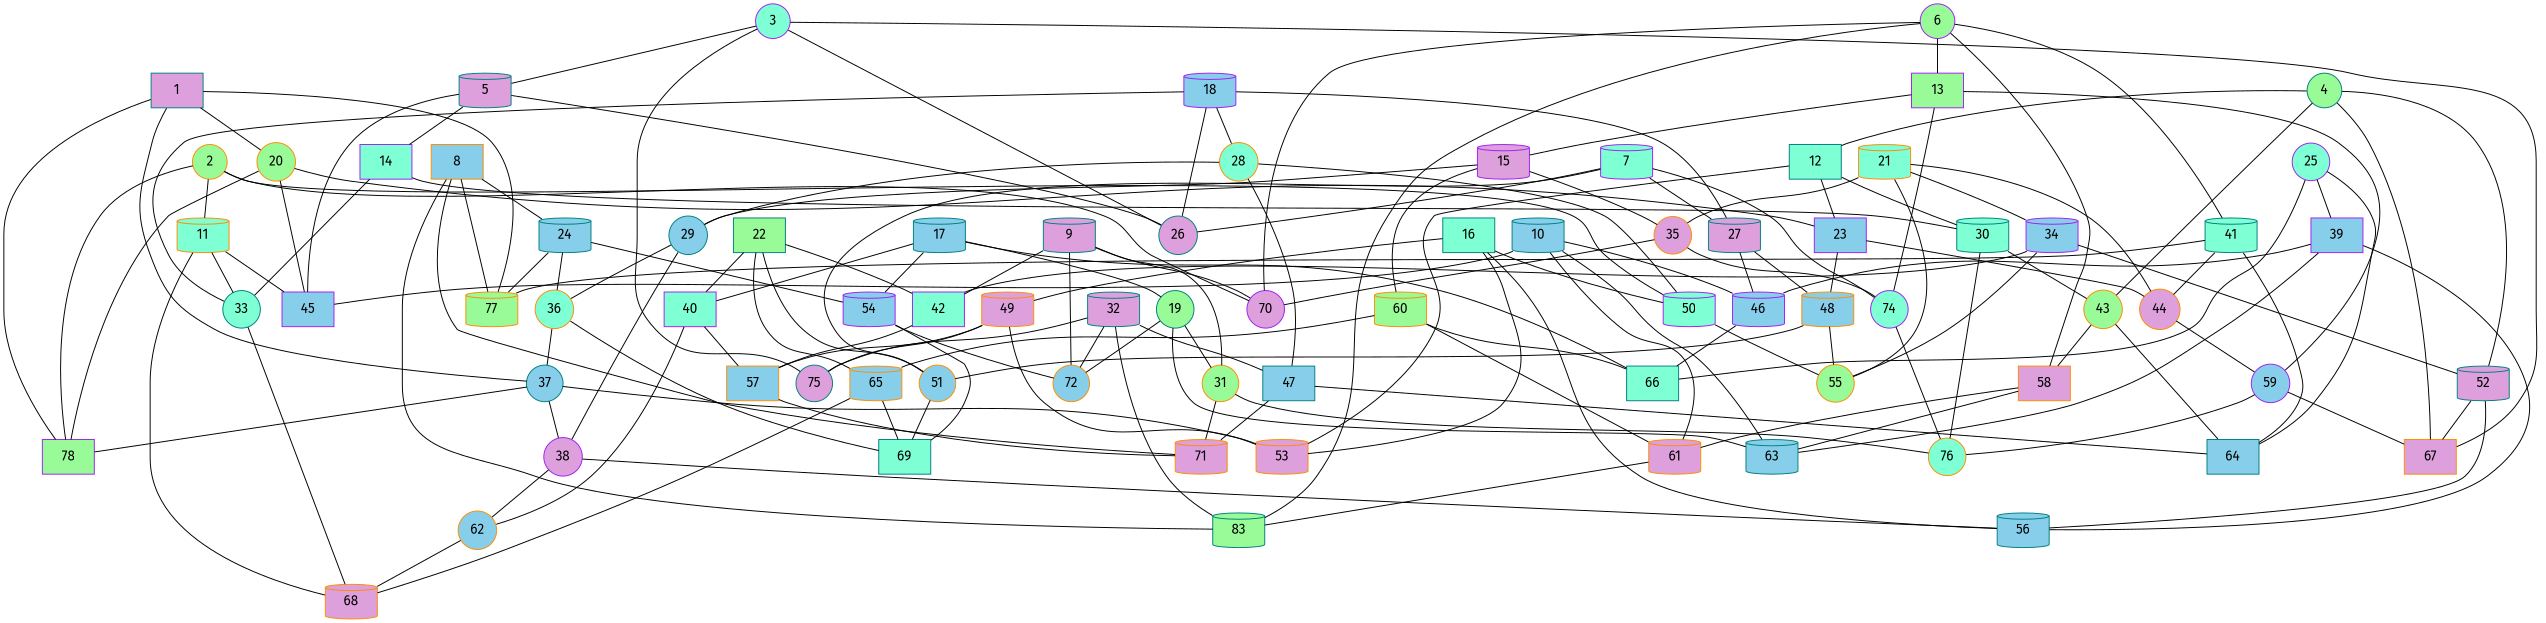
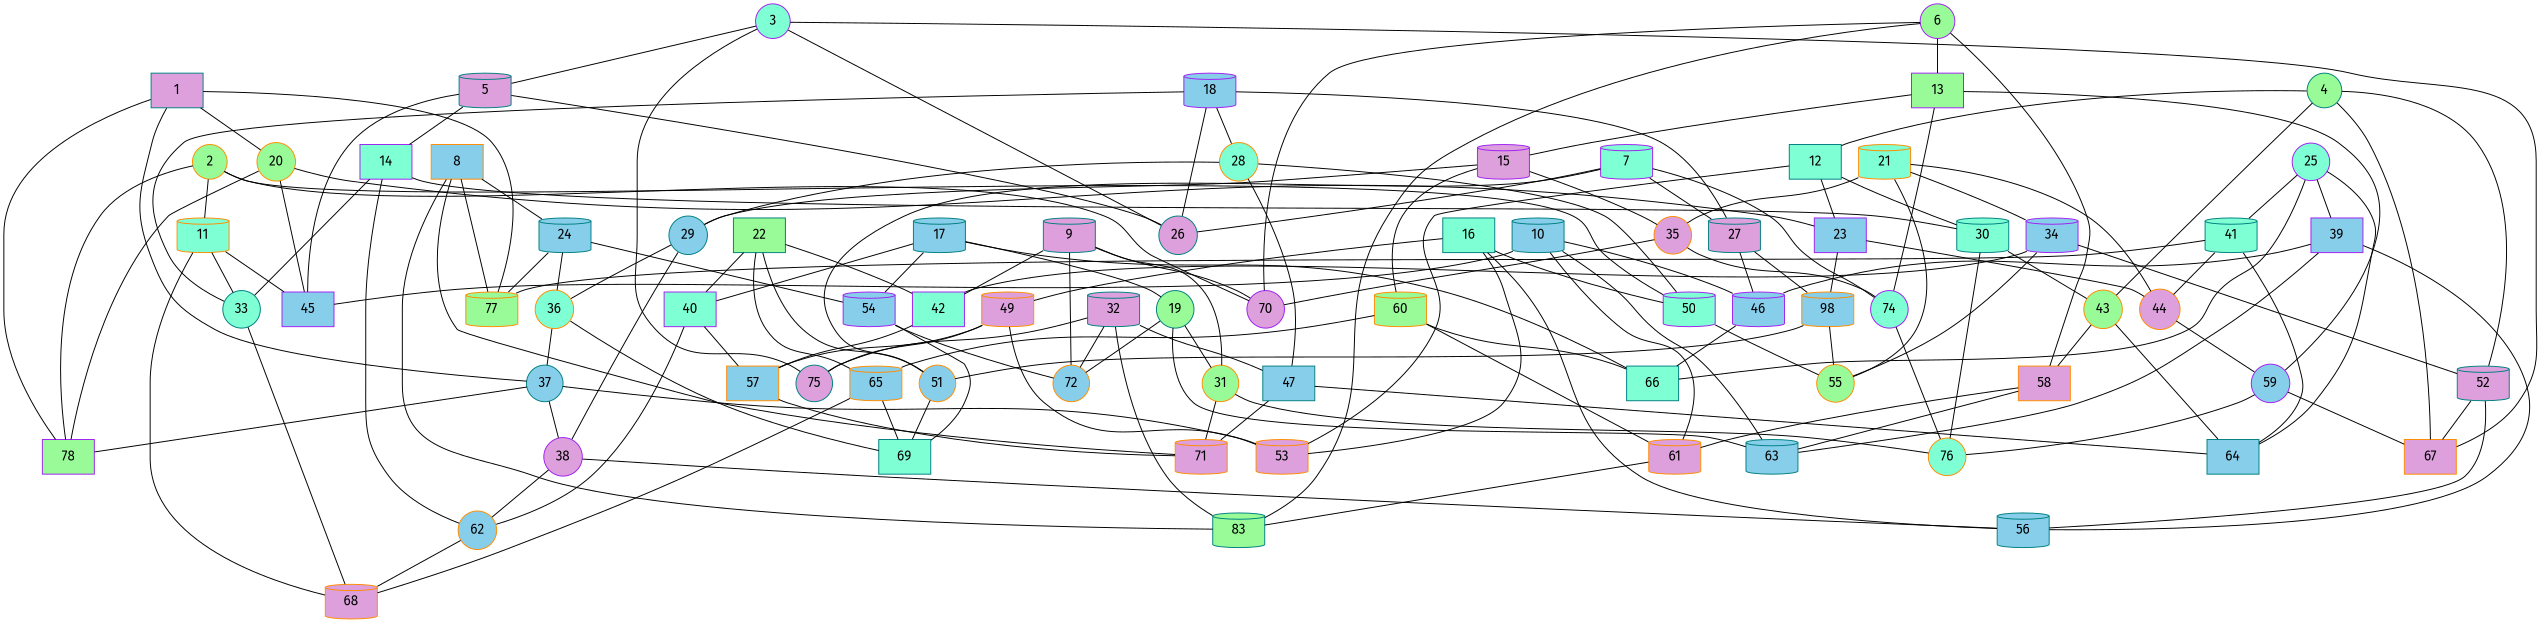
  graph {
    fontname="Fira Sans"
    node [color=teal fillcolor=skyblue fontname="Fira Sans" shape=cylinder style=filled]
    edge [fontname="Fira Sans"]
    1 [fillcolor=plum shape=box]
    20 [color=darkorange fillcolor=palegreen shape=circle]
    77 [color=darkorange fillcolor=palegreen]
    78 [color=purple fillcolor=palegreen shape=box]
    37 [shape=circle]
    45 [color=purple shape=box]
    23 [color=purple shape=box]
    75 [fillcolor=plum shape=circle]
    2 [color=darkorange fillcolor=palegreen shape=circle]
    11 [color=darkorange fillcolor=aquamarine]
    50 [color=purple fillcolor=aquamarine]
    70 [color=purple fillcolor=plum shape=circle]
    33 [fillcolor=aquamarine shape=circle]
    68 [color=darkorange fillcolor=plum]
    55 [color=darkorange fillcolor=palegreen shape=circle]
    3 [color=purple fillcolor=aquamarine shape=circle]
    5 [fillcolor=plum]
    26 [fillcolor=plum shape=circle]
    67 [color=darkorange fillcolor=plum shape=box]
    14 [color=purple fillcolor=aquamarine shape=box]
    4 [fillcolor=palegreen shape=circle]
    12 [fillcolor=aquamarine shape=box]
    43 [color=darkorange fillcolor=palegreen shape=circle]
    52 [fillcolor=plum]
    30 [fillcolor=aquamarine]
    53 [color=darkorange fillcolor=plum]
    58 [color=darkorange fillcolor=plum shape=box]
    64 [shape=box]
    56
    62 [color=darkorange shape=circle]
    6 [color=purple fillcolor=palegreen shape=circle]
    13 [color=purple fillcolor=palegreen shape=box]
    n33 [fillcolor=palegreen label=83]
    74 [color=purple fillcolor=aquamarine shape=circle]
    15 [color=purple fillcolor=plum]
    59 [color=purple shape=circle]
    61 [color=darkorange fillcolor=plum]
    63
    7 [color=purple fillcolor=aquamarine]
    27 [fillcolor=plum]
    51 [color=darkorange shape=circle]
    46 [color=purple]
-   48 [color=darkorange]
+   48 [color=darkorange label=98]
    69 [fillcolor=aquamarine shape=box]
    76 [color=darkorange fillcolor=aquamarine shape=circle]
    8 [color=darkorange shape=box]
    24
    71 [color=darkorange fillcolor=plum]
    54 [color=purple]
    36 [color=darkorange fillcolor=aquamarine shape=circle]
    9 [fillcolor=plum]
    31 [color=darkorange fillcolor=palegreen shape=circle]
    42 [color=purple fillcolor=aquamarine shape=box]
    72 [color=darkorange shape=circle]
    57 [color=darkorange shape=box]
    10
    66 [fillcolor=aquamarine shape=box]
    44 [color=darkorange fillcolor=plum shape=circle]
    29 [shape=circle]
    35 [color=darkorange fillcolor=plum shape=circle]
    60 [color=darkorange fillcolor=palegreen]
    38 [color=purple fillcolor=plum shape=circle]
    65 [color=darkorange]
    16 [fillcolor=aquamarine shape=box]
    49 [color=darkorange fillcolor=plum]
    19 [fillcolor=palegreen shape=circle]
    17
    40 [color=purple fillcolor=aquamarine shape=box]
    18 [color=purple]
    28 [color=darkorange fillcolor=aquamarine shape=circle]
    47 [shape=box]
    21 [color=darkorange fillcolor=aquamarine]
    34 [color=purple]
    22 [fillcolor=palegreen shape=box]
    25 [color=purple fillcolor=aquamarine shape=circle]
    39 [color=purple shape=box]
    41 [fillcolor=aquamarine]
    32 [fillcolor=plum]
    1 -- 20
    1 -- 77
    1 -- 78
    1 -- 37
    20 -- 78
    20 -- 45
    20 -- 23
    37 -- 78
    37 -- 53
    37 -- 38
    23 -- 48
    23 -- 44
    2 -- 78
    2 -- 11
    2 -- 50
    2 -- 70
    11 -- 45
    11 -- 33
    11 -- 68
    50 -- 55
    33 -- 68
    3 -- 75
    3 -- 5
    3 -- 26
    3 -- 67
    5 -- 45
    5 -- 26
    5 -- 14
    14 -- 33
    14 -- 30
+   14 -- 62
    4 -- 67
    4 -- 12
    4 -- 43
    4 -- 52
    12 -- 23
    12 -- 30
    12 -- 53
    43 -- 58
    43 -- 64
    52 -- 67
    52 -- 56
    30 -- 43
    30 -- 76
    58 -- 61
    58 -- 63
    62 -- 68
    6 -- 70
    6 -- 58
    6 -- 13
    6 -- n33
    13 -- 74
    13 -- 15
    13 -- 59
    74 -- 76
    15 -- 29
    15 -- 35
    15 -- 60
    59 -- 67
    59 -- 76
    61 -- n33
    7 -- 26
    7 -- 74
    7 -- 27
    7 -- 51
    27 -- 46
    27 -- 48
    51 -- 69
    46 -- 66
    48 -- 55
    48 -- 51
    8 -- 77
    8 -- n33
    8 -- 24
    8 -- 71
    24 -- 77
    24 -- 54
    24 -- 36
    54 -- 69
    54 -- 72
    36 -- 37
    36 -- 69
    9 -- 70
    9 -- 31
    9 -- 42
    9 -- 72
    31 -- 76
    31 -- 71
    42 -- 57
    57 -- 71
    10 -- 45
    10 -- 61
    10 -- 63
    10 -- 46
    44 -- 59
    29 -- 36
    29 -- 38
    35 -- 70
    35 -- 74
    60 -- 61
    60 -- 66
    60 -- 65
    38 -- 56
    38 -- 62
    65 -- 68
    65 -- 69
    16 -- 50
    16 -- 53
    16 -- 56
    16 -- 49
    49 -- 75
    49 -- 53
    49 -- 57
    19 -- 63
    19 -- 31
    19 -- 72
    17 -- 54
    17 -- 66
    17 -- 19
    17 -- 40
    40 -- 62
    40 -- 57
    18 -- 33
    18 -- 26
    18 -- 27
    18 -- 28
    28 -- 50
    28 -- 29
    28 -- 47
    47 -- 64
    47 -- 71
    21 -- 55
    21 -- 44
    21 -- 35
    21 -- 34
    34 -- 55
    34 -- 52
    34 -- 42
    22 -- 51
    22 -- 42
    22 -- 65
    22 -- 40
    25 -- 64
    25 -- 66
    25 -- 39
-   6 -- 41
+   25 -- 41
    39 -- 56
    39 -- 63
    39 -- 46
    41 -- 77
    41 -- 64
    41 -- 44
    32 -- 75
    32 -- n33
    32 -- 72
    32 -- 47
  }
